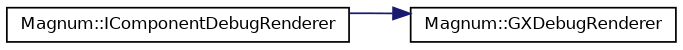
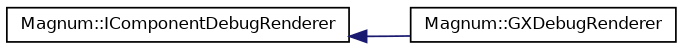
  digraph {
    rankdir=LR
    node [color=black fillcolor=white fontname=Helvetica fontsize=10 shape=record style=filled]
    n1 [height=0.2 label="Magnum::IComponentDebugRenderer" width=0.4]
    n2 [height=0.2 label="Magnum::GXDebugRenderer" width=0.4]
-   n2 -> n1 [color=midnightblue dir=back fontname=Helvetica fontsize=10 labelfontname=Helvetica labelfontsize=10 style=solid]
+   n1 -> n2 [color=midnightblue dir=back fontname=Helvetica fontsize=10 labelfontname=Helvetica labelfontsize=10 style=solid]
  }
